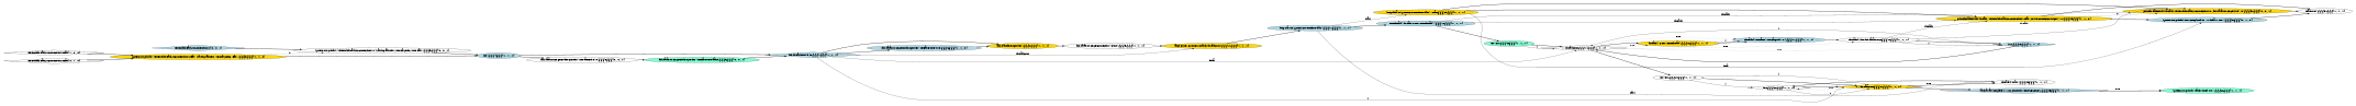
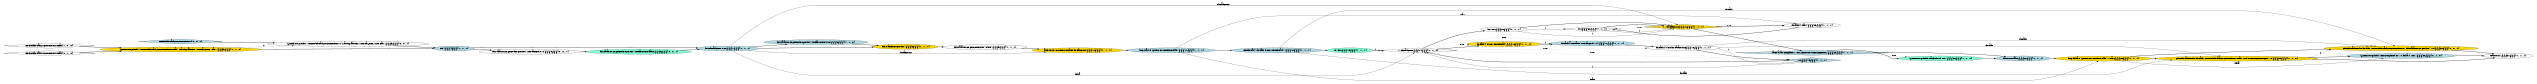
  digraph {
    rankdir=LR
    node [fillcolor=lightblue shape=ellipse style=filled]
    edge [style=bold]
    n1 [fillcolor=gold label="long delta = System.currentTimeMillis() - start@@@29@@@['1', '1', '1']"]
    n2 [fillcolor=gold label="printThreadResults(threads,\"testPoolThreads20Connections10\",this.datasource.getSize(),10)@@@30@@@['0', '0', '1']"]
    n3 [fillcolor=gold label="printThreadResults(threads,\"testPoolThreads20Connections10Fair\",Driver.connectCount.get(),10)@@@29@@@['1', '1', '0']"]
    n4 [label="System.out.println(\"Test completed in: \" + delta + \"ms.\")@@@30@@@['0', '1', '0']"]
    n5 [fillcolor=white label="tearDown()@@@31@@@['1', '1', '1']"]
    n6 [label="TestThread(( threads = new TestThread((((@@@12@@@['1', '1', '1']"]
    n7 [fillcolor=aquamarine label="int i = 0@@@13@@@['1', '1', '1']"]
    n8 [fillcolor=white label="i < threadcount@@@14@@@['1', '1', '1']" shape=diamond]
    n9 [fillcolor=white label="int i = 0@@@20@@@['1', '1', '1']"]
    n10 [fillcolor=white label="i++@@@22@@@['1', '1', '1']" shape=diamond]
    n11 [fillcolor=gold label="i < threadcount@@@21@@@['1', '1', '1']" shape=diamond]
    n12 [fillcolor=white label="threads(i(.start()@@@23@@@['1', '1', '1']"]
    n13 [label="!latch.await(complete + 1000,TimeUnit.MILLISECONDS)@@@25@@@['1', '1', '1']" shape=diamond]
    n14 [label="threads(i(.setName(\"tomcat-pool-\" + i)@@@17@@@['1', '1', '1']"]
    n15 [fillcolor=white label="threads(i(.d = this.datasource@@@18@@@['1', '1', '1']"]
    n16 [label="i++@@@15@@@['1', '1', '1']" shape=diamond]
    n17 [fillcolor=gold label="threads(i( = new TestThread()@@@16@@@['1', '1', '1']"]
    n18 [label="this.datasource.getPoolProperties().setFairQueue(true)@@@6@@@['1', '1', '0']"]
    n19 [fillcolor=gold label="this.transferProperties()@@@8@@@['1', '1', '1']"]
    n20 [fillcolor=white label="this.datasource.getConnection().close()@@@9@@@['1', '1', '1']"]
    n21 [fillcolor=white label="testPoolThreads20Connections10Fair['1', '0', '0']" shape=diamond]
    n22 [fillcolor=gold label="System.out.println(\"(testPoolThreads20Connections10Fair( Starting fairness - Tomcat JDBC - Fair\")@@@3@@@['1', '1', '0']"]
    n23 [fillcolor=white label="System.out.println(\"(testPoolThreads20Connections10( Starting fairness - Tomcat JDBC - Non Fair\")@@@3@@@['0', '0', '1']"]
    n24 [label="init()@@@4@@@['1', '1', '1']"]
    n25 [fillcolor=gold label="latch = new CountDownLatch(threadcount)@@@10@@@['1', '1', '1']"]
    n26 [label="long start = System.currentTimeMillis()@@@11@@@['1', '1', '1']"]
    n27 [fillcolor=white label="testPoolThreads20Connections10Fair['0', '1', '0']" shape=diamond]
    n28 [label="testPoolThreads20Connections10['0', '0', '1']" shape=diamond]
-   n29 [label="this.threadcount = 20@@@7@@@['1', '1', '1']" shape=diamond]
+   n29 [label="this.threadcount = 20@@@7@@@['1', '1', '1']"]
    n30 [fillcolor=aquamarine label="System.out.println(\"Latch timed out.\")@@@26@@@['1', '1', '1']"]
+   n31 [label="this.run = false@@@28@@@['1', '1', '1']"]
    n32 [fillcolor=white label="this.datasource.getPoolProperties().setMaxActive(10)@@@5@@@['0', '0', '1']"]
    n33 [fillcolor=aquamarine label="this.datasource.getPoolProperties().setFairQueue(false)@@@6@@@['0', '0', '1']"]
    n1 -> n2
    n1 -> n3
    n1 -> n4 [label=delta style=solid]
    n2 -> n5
    n3 -> n2 [label=0 style=dashed]
    n3 -> n4
    n3 -> n5
    n4 -> n5
    n6 -> n2 [label=threads style=solid]
    n6 -> n3 [label=threads style=solid]
    n6 -> n7
    n7 -> n8
    n7 -> n8 [label=i style=solid]
    n8 -> n9
    n8 -> n14 [label=true style=dotted]
    n8 -> n15 [label=true style=dotted]
    n8 -> n16 [label=true style=dotted]
    n8 -> n17
    n8 -> n17 [label=true style=dotted]
    n9 -> n10 [label=i style=solid]
    n9 -> n11 [label=i style=solid]
    n9 -> n11
    n10 -> n11 [label=i style=solid]
    n10 -> n11
    n11 -> n10 [label=true style=dotted]
    n11 -> n12 [label=true style=dotted]
    n11 -> n12
    n11 -> n13
    n12 -> n10
    n13 -> n30
    n13 -> n30 [label=true style=dotted]
+   n13 -> n31
    n14 -> n15
    n15 -> n2 [label=threads style=solid]
    n15 -> n3 [label=threads style=solid]
    n15 -> n16
    n15 -> n16 [label=i style=solid]
    n16 -> n8
    n16 -> n8 [label=i style=solid]
    n17 -> n14 [label=i style=solid]
    n17 -> n14
    n18 -> n19
    n19 -> n20
    n20 -> n25
    n21 -> n22
    n22 -> n23 [label=0 style=dashed]
    n22 -> n24
    n23 -> n24
    n24 -> n29
    n24 -> n32
    n25 -> n26
    n26 -> n1 [label=start style=solid]
    n26 -> n6
    n26 -> n12 [label=start style=solid]
    n27 -> n22
    n28 -> n23
    n29 -> n8 [label=delta style=solid]
-   n29 -> n11 [label=i style=solid]
+   n29 -> n11 [label=threadcount style=solid]
    n29 -> n18
    n29 -> n19
    n29 -> n25 [label=threadcount style=solid]
+   n30 -> n31
+   n31 -> n1
    n32 -> n33
    n33 -> n29
  }
